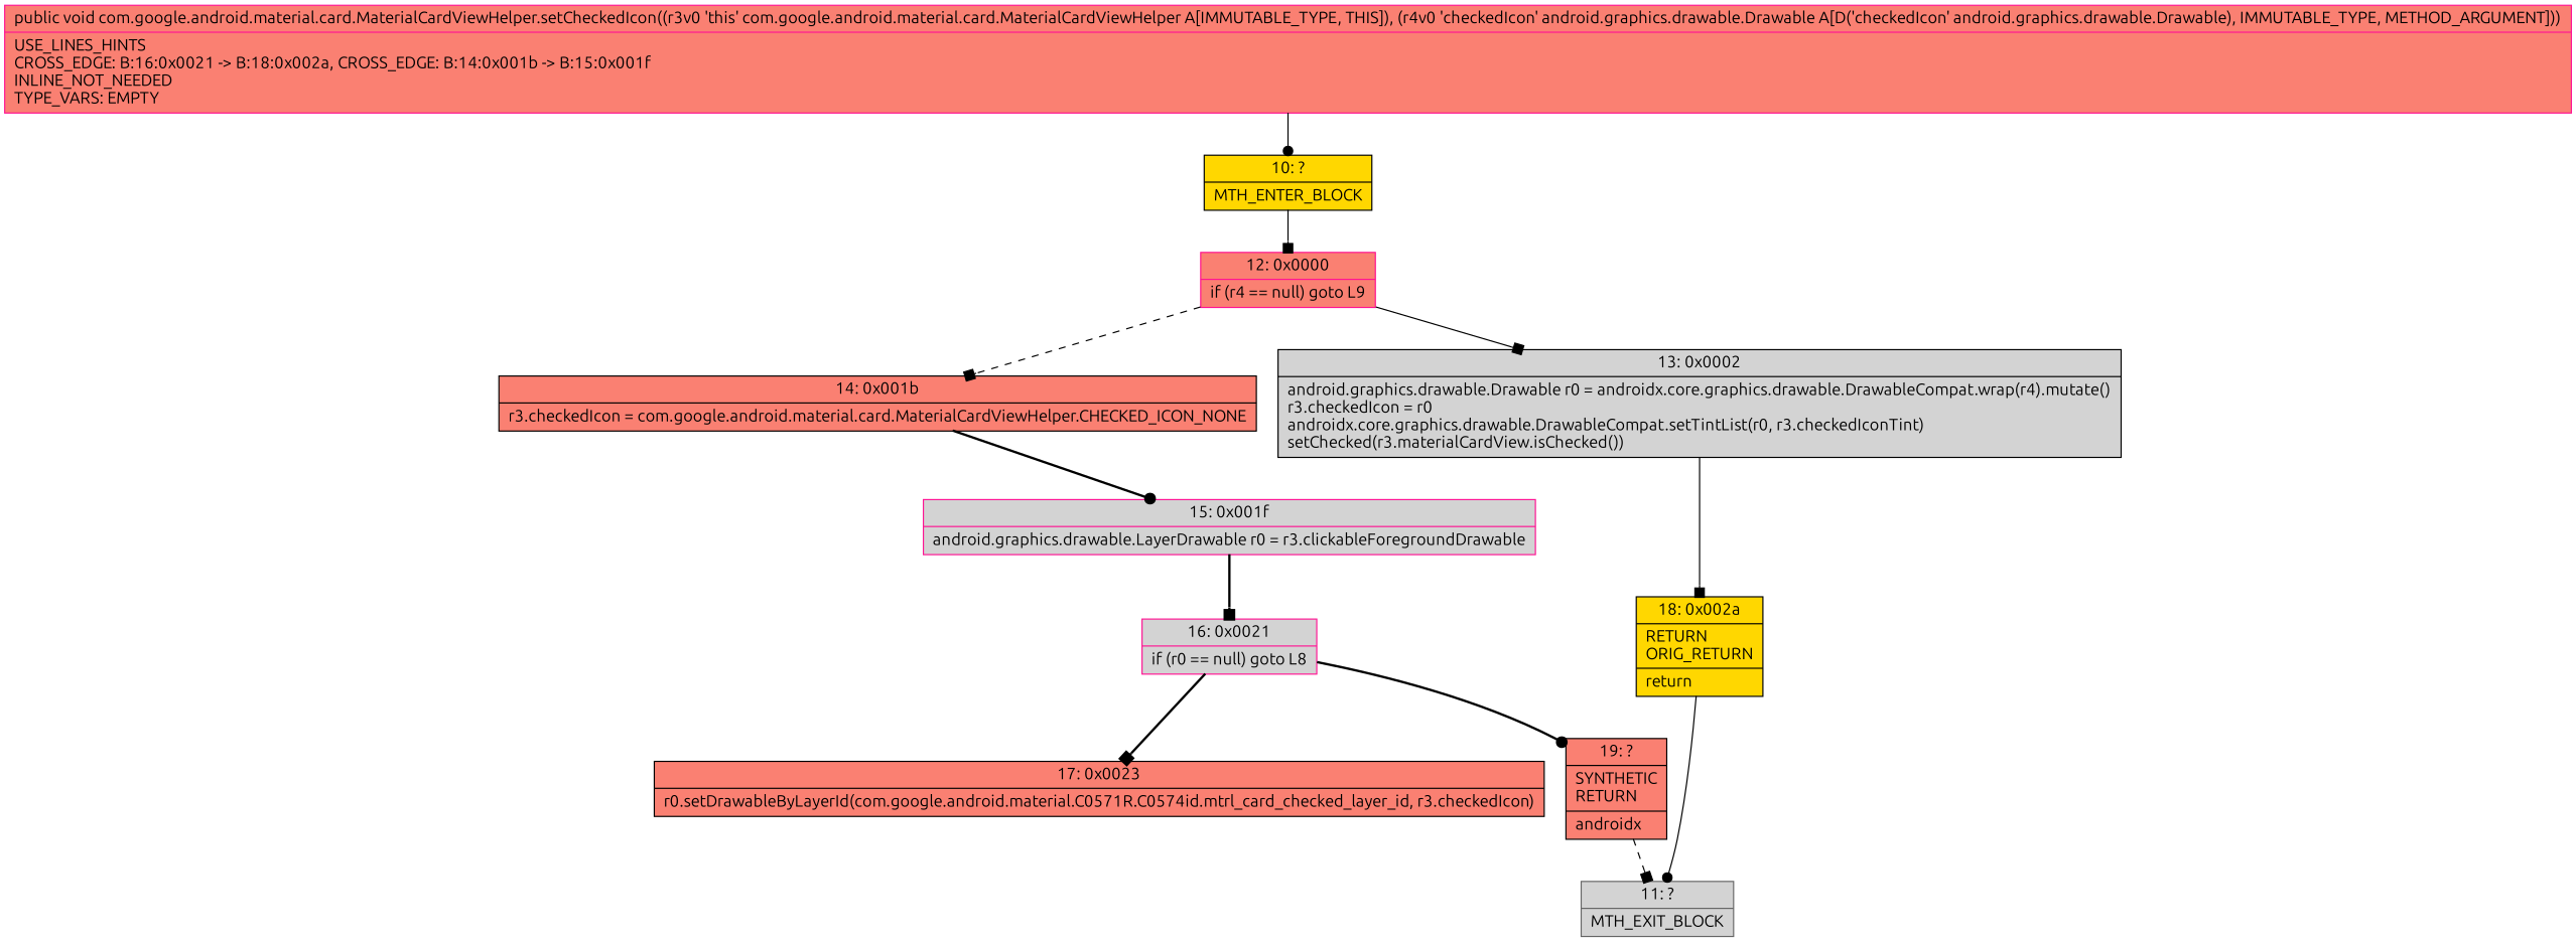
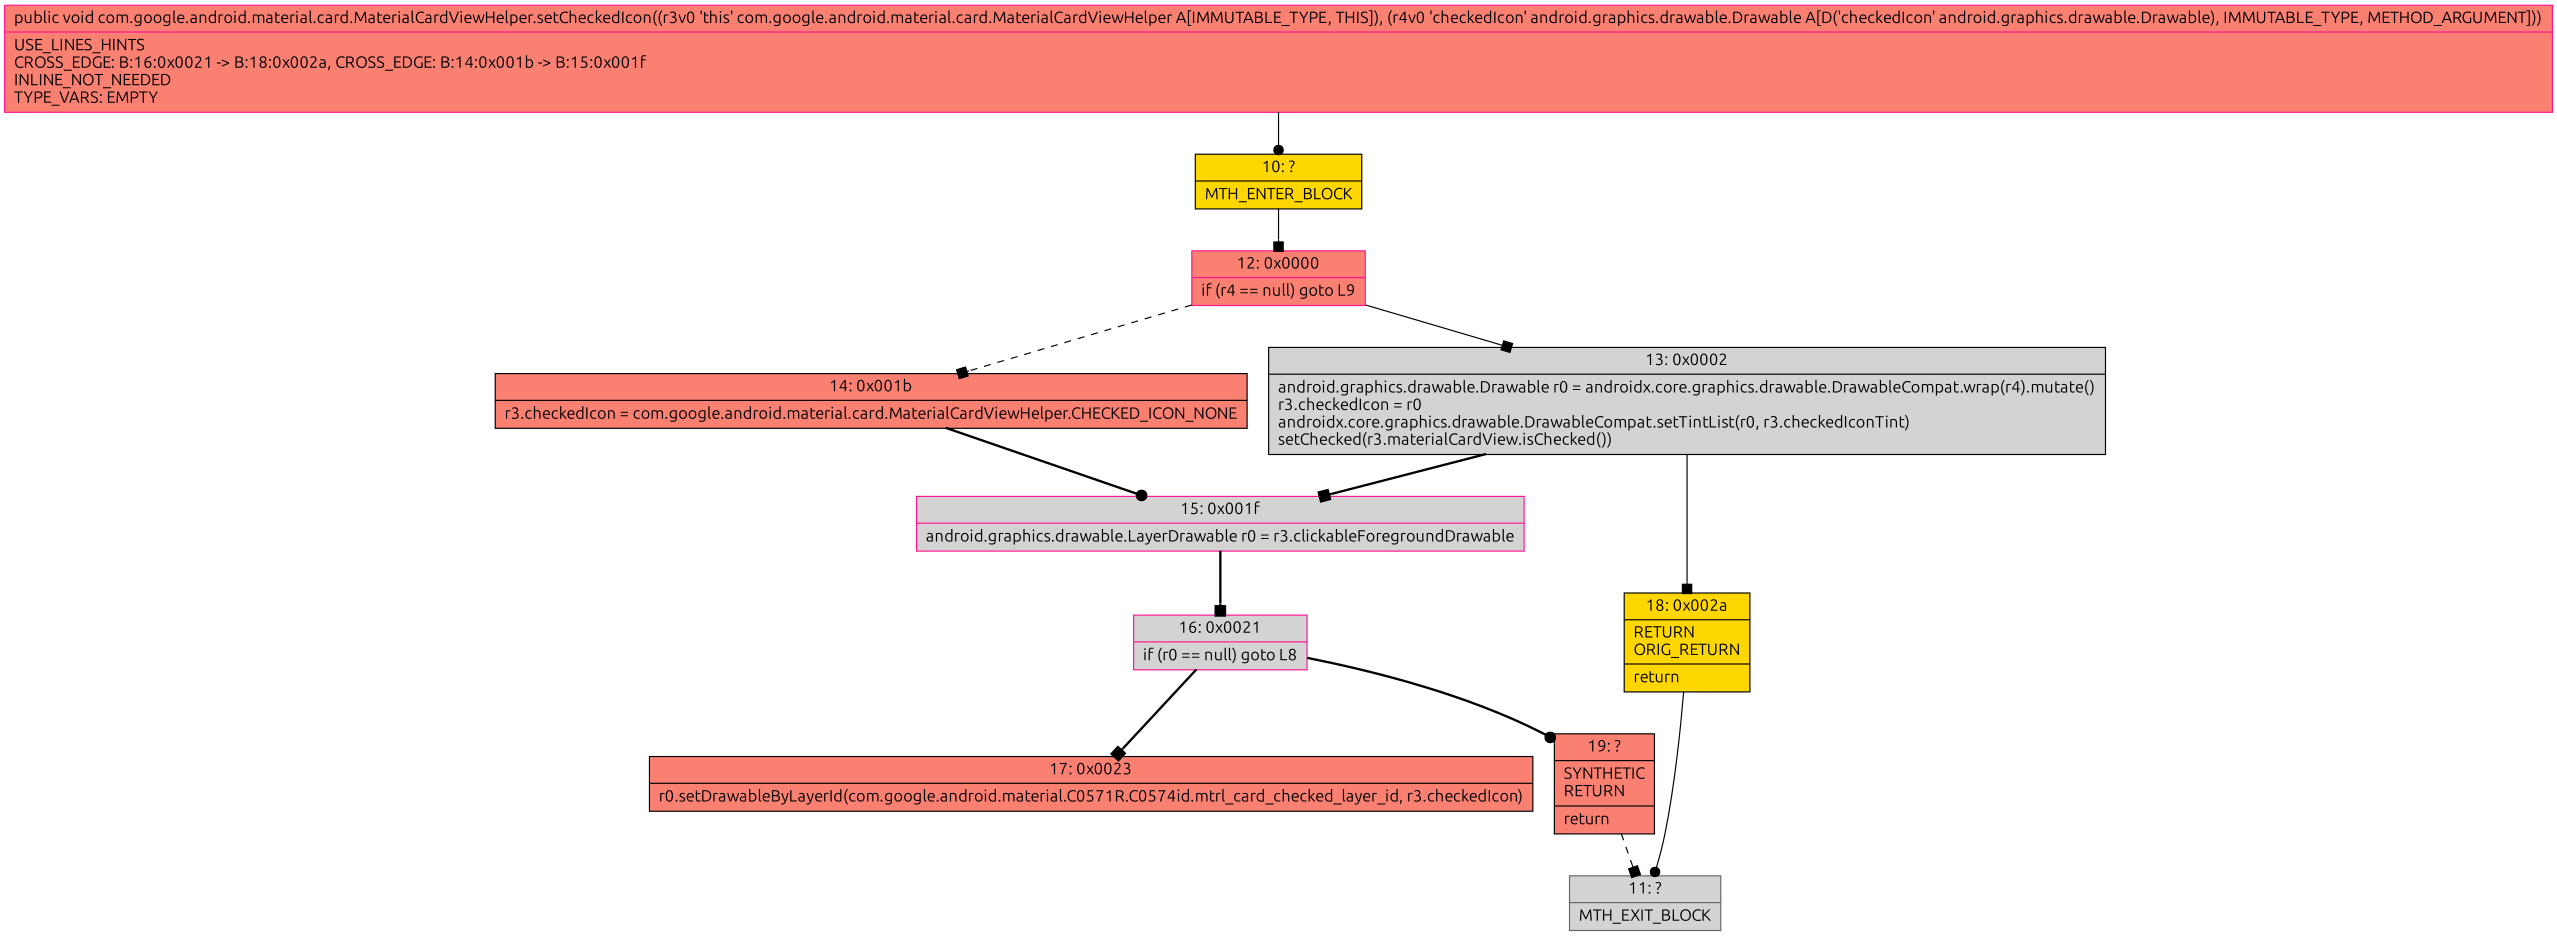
  digraph {
    fontname=Ubuntu
    node [color=black fillcolor=salmon fontname=Ubuntu shape=record style=filled]
    edge [arrowhead=box fontname=Ubuntu style=solid]
    n1 [fillcolor=gold label="{10\:\ ?|MTH_ENTER_BLOCK\l}"]
    n2 [color=deeppink label="{12\:\ 0x0000|if (r4 == null) goto L9\l}"]
    n3 [fillcolor=lightgrey label="{13\:\ 0x0002|android.graphics.drawable.Drawable r0 = androidx.core.graphics.drawable.DrawableCompat.wrap(r4).mutate()\lr3.checkedIcon = r0\landroidx.core.graphics.drawable.DrawableCompat.setTintList(r0, r3.checkedIconTint)\lsetChecked(r3.materialCardView.isChecked())\l}"]
    n4 [label="{14\:\ 0x001b|r3.checkedIcon = com.google.android.material.card.MaterialCardViewHelper.CHECKED_ICON_NONE\l}"]
    n5 [color=deeppink fillcolor=lightgrey label="{15\:\ 0x001f|android.graphics.drawable.LayerDrawable r0 = r3.clickableForegroundDrawable\l}"]
    n6 [fillcolor=gold label="{18\:\ 0x002a|RETURN\lORIG_RETURN\l|return\l}"]
    n7 [color=deeppink fillcolor=lightgrey label="{16\:\ 0x0021|if (r0 == null) goto L8\l}"]
    n8 [label="{17\:\ 0x0023|r0.setDrawableByLayerId(com.google.android.material.C0571R.C0574id.mtrl_card_checked_layer_id, r3.checkedIcon)\l}"]
-   n9 [label="{19\:\ ?|SYNTHETIC\lRETURN\l|androidx\l}"]
+   n9 [label="{19\:\ ?|SYNTHETIC\lRETURN\l|return\l}"]
    n10 [color=gray40 fillcolor=lightgrey label="{11\:\ ?|MTH_EXIT_BLOCK\l}"]
    n11 [color=deeppink label="{public void com.google.android.material.card.MaterialCardViewHelper.setCheckedIcon((r3v0 'this' com.google.android.material.card.MaterialCardViewHelper A[IMMUTABLE_TYPE, THIS]), (r4v0 'checkedIcon' android.graphics.drawable.Drawable A[D('checkedIcon' android.graphics.drawable.Drawable), IMMUTABLE_TYPE, METHOD_ARGUMENT]))  | USE_LINES_HINTS\lCROSS_EDGE: B:16:0x0021 \-\> B:18:0x002a, CROSS_EDGE: B:14:0x001b \-\> B:15:0x001f\lINLINE_NOT_NEEDED\lTYPE_VARS: EMPTY\l}"]
    n1 -> n2
    n2 -> n3
    n2 -> n4 [style=dashed]
+   n3 -> n5 [style=bold]
    n3 -> n6
    n4 -> n5 [arrowhead=dot style=bold]
    n5 -> n7 [style=bold]
    n6 -> n10 [arrowhead=dot]
    n7 -> n8 [style=bold]
    n7 -> n9 [arrowhead=dot style=bold]
    n9 -> n10 [style=dashed]
    n11 -> n1 [arrowhead=dot]
  }
